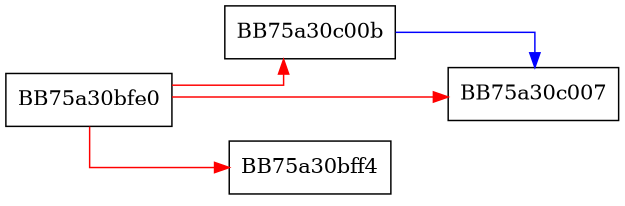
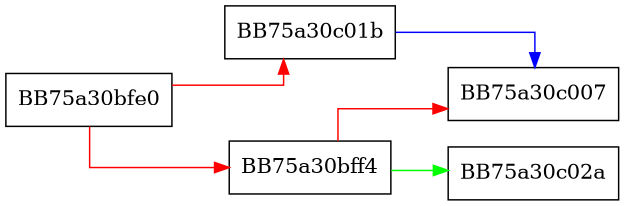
  digraph {
    rankdir=LR
    splines=ortho
    node [shape=box]
    edge [color=red]
    BB75a30bfe0
-   BB75a30c01b [label=BB75a30c00b]
+   BB75a30c01b
    BB75a30bff4
    BB75a30c007
+   BB75a30c02a
    BB75a30bfe0 -> BB75a30c01b
    BB75a30bfe0 -> BB75a30bff4
    BB75a30c01b -> BB75a30c007 [color=blue]
-   BB75a30bfe0 -> BB75a30c007
+   BB75a30bff4 -> BB75a30c007
+   BB75a30bff4 -> BB75a30c02a [color=green]
  }
